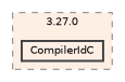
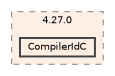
  digraph {
    compound=true
    n1 [color=grey25 fillcolor="#feefe5" fontname=Helvetica fontsize=10 height=0.2 label=CompilerIdC shape=box style="filled,bold" width=0.4]
    subgraph cluster_1 {
      bgcolor="#feefe5"
      fontname=Helvetica
      fontsize=10
-     label="3.27.0"
+     label="4.27.0"
      pencolor=grey50
      style="filled,dashed"
      n1
    }
  }
